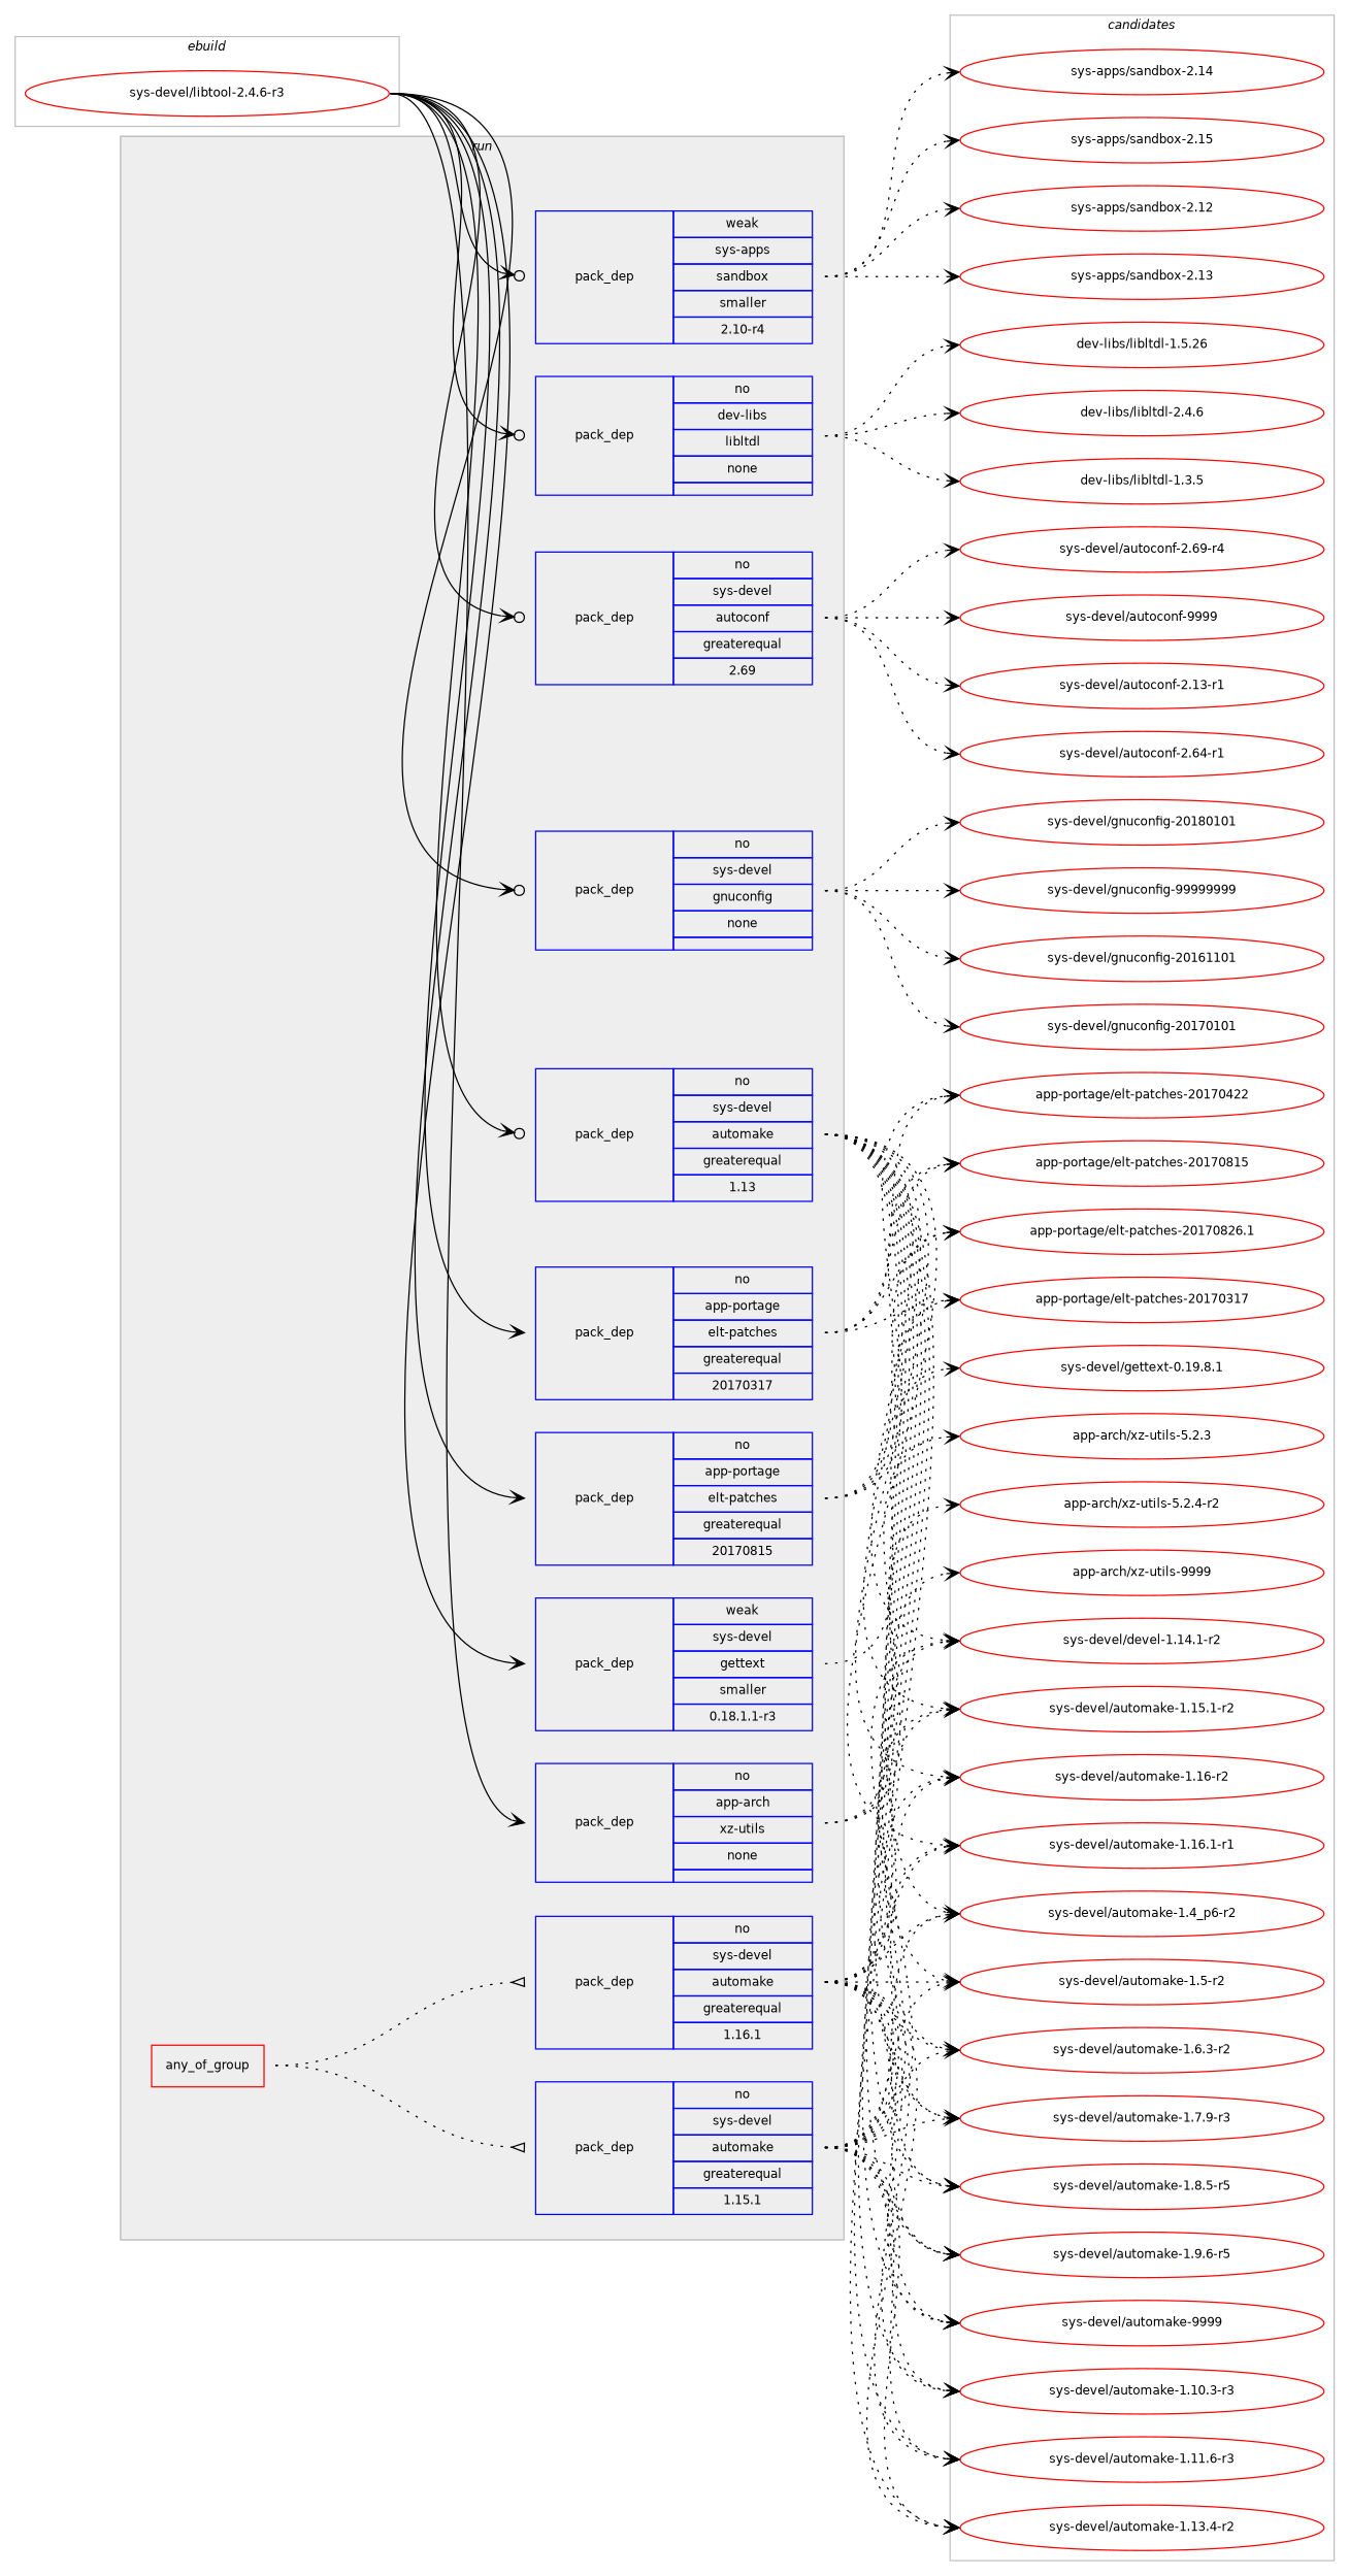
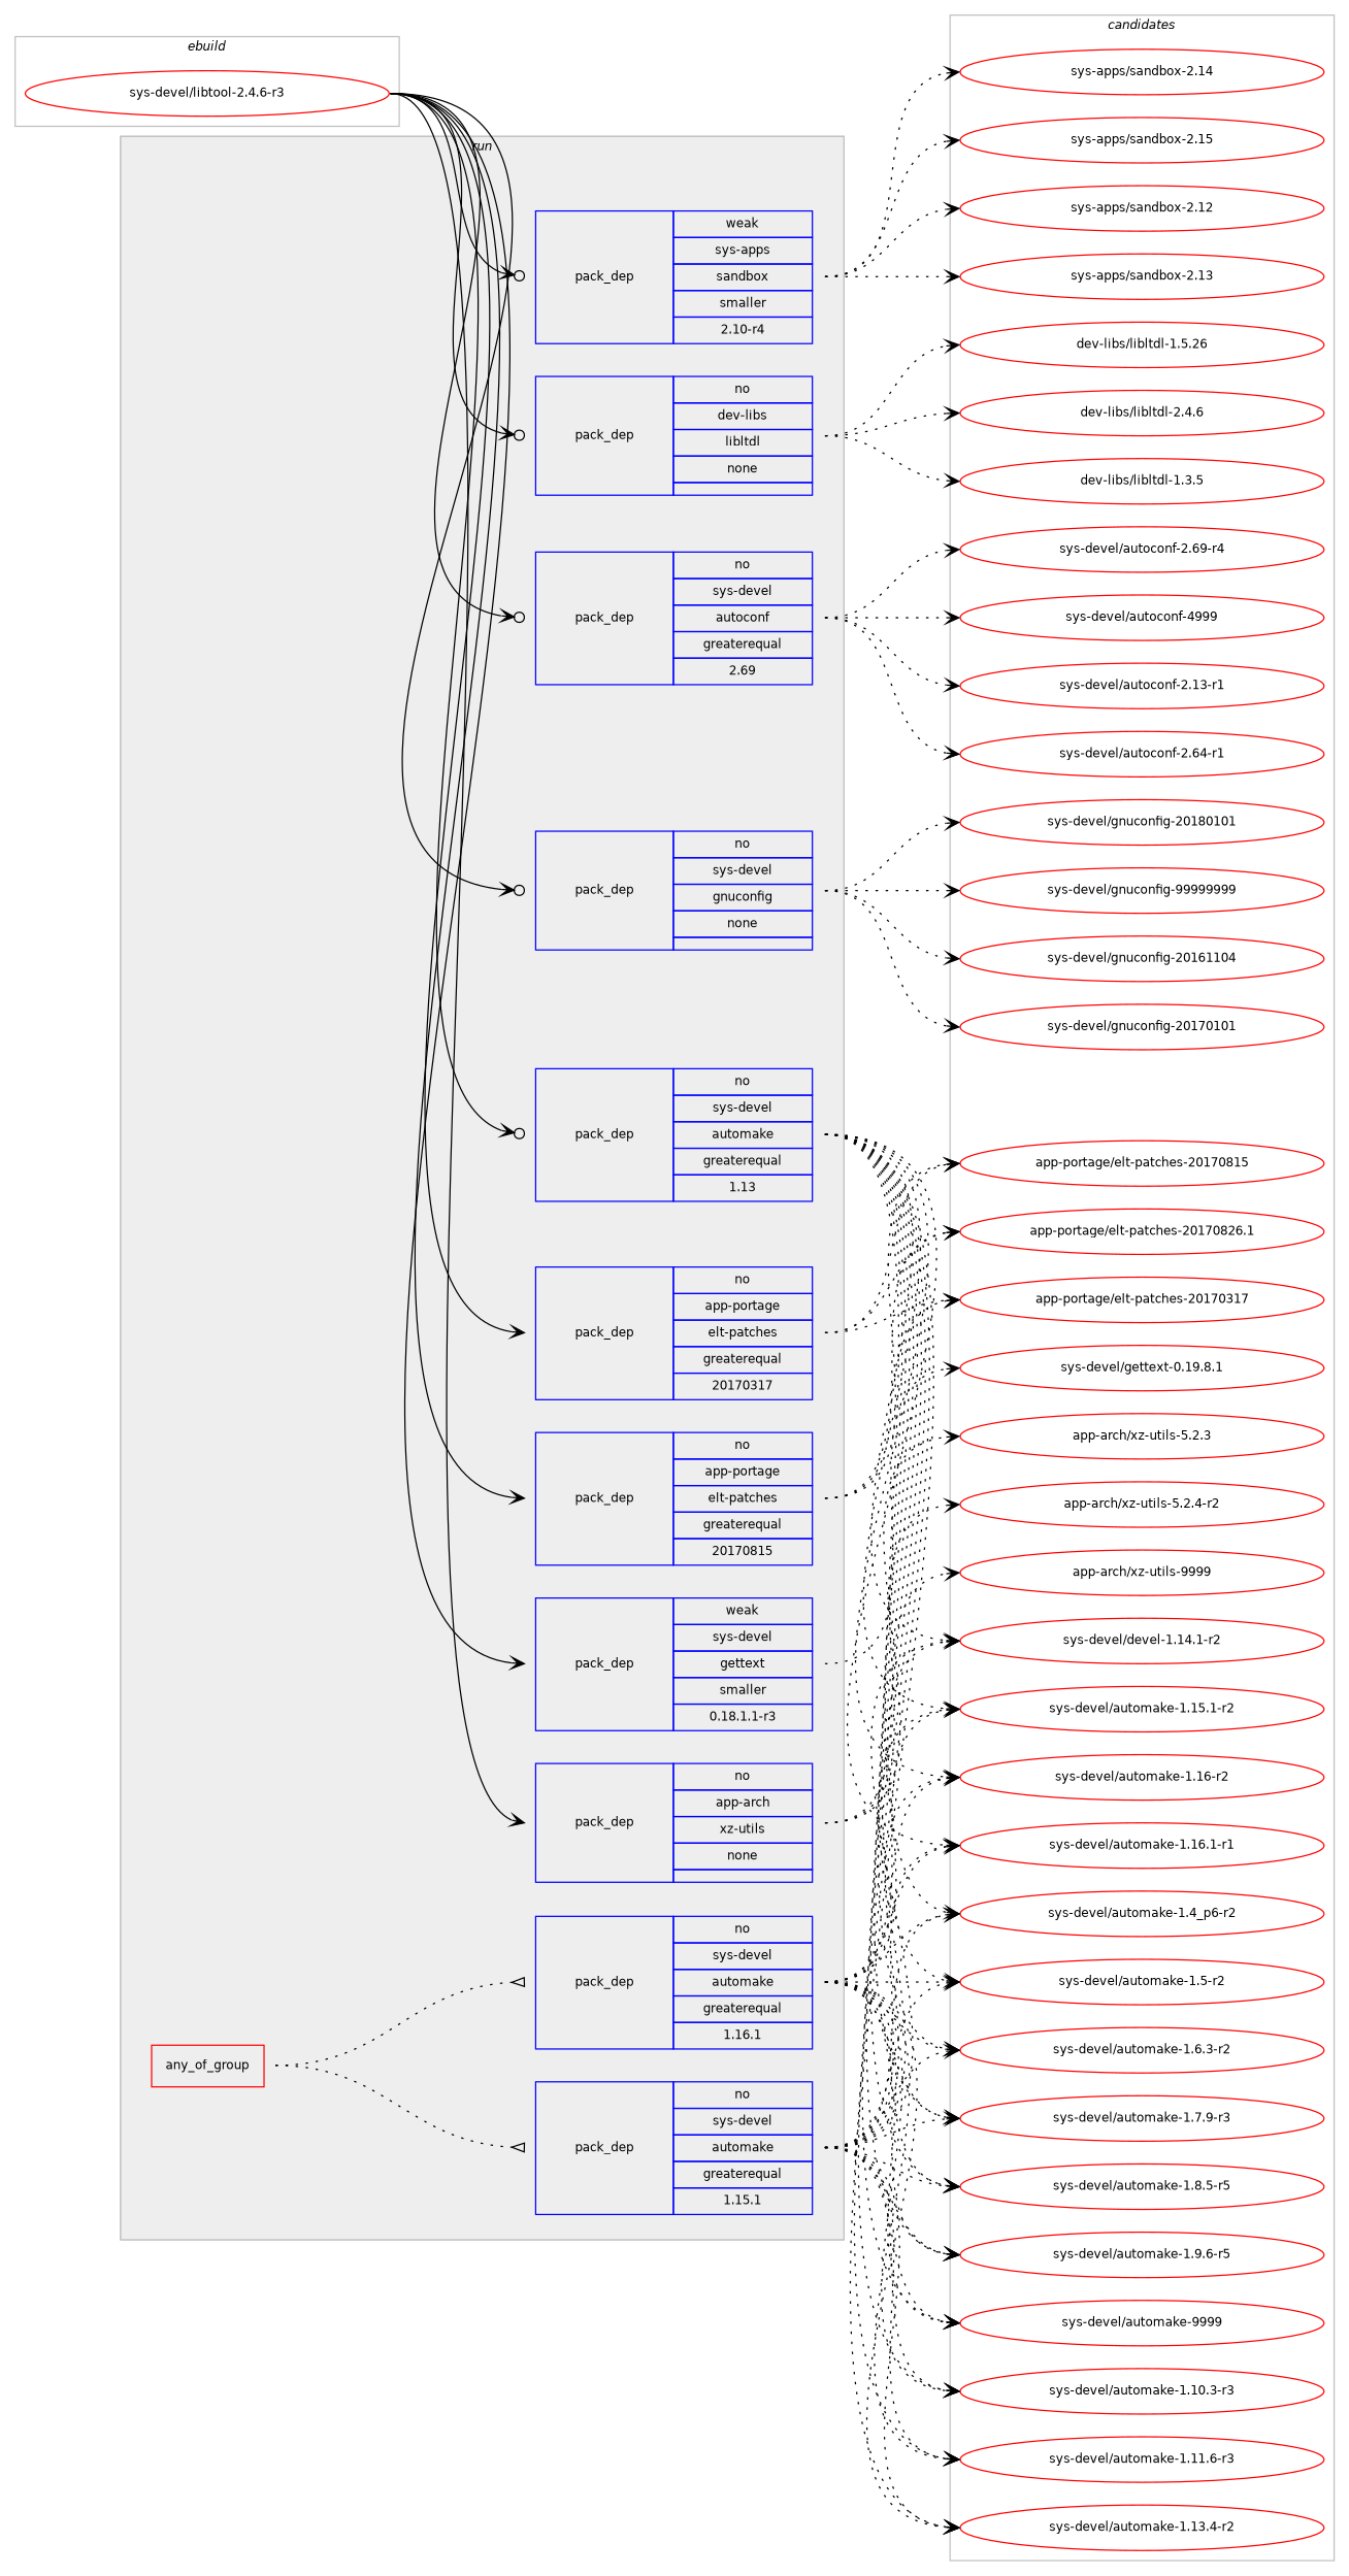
  digraph {
    compound=true
    concentrate=true
    fontname=Helvetica
    fontsize=10
    newrank=true
    rankdir=LR
    ranksep=1.5
    node [color=red fontname=Helvetica fontsize=10]
    edge [arrowhead=vee headport=w style=dotted tailport=e weight=100]
    n1 [label="sys-devel/libtool-2.4.6-r3" width=4]
    n2 [color=blue label=<<TABLE BORDER="0" CELLBORDER="1" CELLSPACING="0" CELLPADDING="4" WIDTH="220"><TR><TD ROWSPAN="6" CELLPADDING="30">pack_dep</TD></TR><TR><TD WIDTH="110">no</TD></TR><TR><TD>sys-devel</TD></TR><TR><TD>automake</TD></TR><TR><TD>greaterequal</TD></TR><TR><TD>1.16.1</TD></TR></TABLE>> shape=none]
    n3 [color=blue label=<<TABLE BORDER="0" CELLBORDER="1" CELLSPACING="0" CELLPADDING="4" WIDTH="220"><TR><TD ROWSPAN="6" CELLPADDING="30">pack_dep</TD></TR><TR><TD WIDTH="110">no</TD></TR><TR><TD>sys-devel</TD></TR><TR><TD>automake</TD></TR><TR><TD>greaterequal</TD></TR><TR><TD>1.15.1</TD></TR></TABLE>> shape=none]
    n4 [label=<<TABLE BORDER="0" CELLBORDER="1" CELLSPACING="0" CELLPADDING="4"><TR><TD CELLPADDING="10">any_of_group</TD></TR></TABLE>> shape=none]
    n5 [color=blue label=<<TABLE BORDER="0" CELLBORDER="1" CELLSPACING="0" CELLPADDING="4" WIDTH="220"><TR><TD ROWSPAN="6" CELLPADDING="30">pack_dep</TD></TR><TR><TD WIDTH="110">no</TD></TR><TR><TD>app-arch</TD></TR><TR><TD>xz-utils</TD></TR><TR><TD>none</TD></TR><TR><TD></TD></TR></TABLE>> shape=none]
    n6 [color=blue label=<<TABLE BORDER="0" CELLBORDER="1" CELLSPACING="0" CELLPADDING="4" WIDTH="220"><TR><TD ROWSPAN="6" CELLPADDING="30">pack_dep</TD></TR><TR><TD WIDTH="110">no</TD></TR><TR><TD>app-portage</TD></TR><TR><TD>elt-patches</TD></TR><TR><TD>greaterequal</TD></TR><TR><TD>20170317</TD></TR></TABLE>> shape=none]
    n7 [color=blue label=<<TABLE BORDER="0" CELLBORDER="1" CELLSPACING="0" CELLPADDING="4" WIDTH="220"><TR><TD ROWSPAN="6" CELLPADDING="30">pack_dep</TD></TR><TR><TD WIDTH="110">no</TD></TR><TR><TD>app-portage</TD></TR><TR><TD>elt-patches</TD></TR><TR><TD>greaterequal</TD></TR><TR><TD>20170815</TD></TR></TABLE>> shape=none]
    n8 [color=blue label=<<TABLE BORDER="0" CELLBORDER="1" CELLSPACING="0" CELLPADDING="4" WIDTH="220"><TR><TD ROWSPAN="6" CELLPADDING="30">pack_dep</TD></TR><TR><TD WIDTH="110">weak</TD></TR><TR><TD>sys-devel</TD></TR><TR><TD>gettext</TD></TR><TR><TD>smaller</TD></TR><TR><TD>0.18.1.1-r3</TD></TR></TABLE>> shape=none]
    n9 [color=blue label=<<TABLE BORDER="0" CELLBORDER="1" CELLSPACING="0" CELLPADDING="4" WIDTH="220"><TR><TD ROWSPAN="6" CELLPADDING="30">pack_dep</TD></TR><TR><TD WIDTH="110">no</TD></TR><TR><TD>dev-libs</TD></TR><TR><TD>libltdl</TD></TR><TR><TD>none</TD></TR><TR><TD></TD></TR></TABLE>> shape=none]
    n10 [color=blue label=<<TABLE BORDER="0" CELLBORDER="1" CELLSPACING="0" CELLPADDING="4" WIDTH="220"><TR><TD ROWSPAN="6" CELLPADDING="30">pack_dep</TD></TR><TR><TD WIDTH="110">no</TD></TR><TR><TD>sys-devel</TD></TR><TR><TD>autoconf</TD></TR><TR><TD>greaterequal</TD></TR><TR><TD>2.69</TD></TR></TABLE>> shape=none]
    n11 [color=blue label=<<TABLE BORDER="0" CELLBORDER="1" CELLSPACING="0" CELLPADDING="4" WIDTH="220"><TR><TD ROWSPAN="6" CELLPADDING="30">pack_dep</TD></TR><TR><TD WIDTH="110">no</TD></TR><TR><TD>sys-devel</TD></TR><TR><TD>automake</TD></TR><TR><TD>greaterequal</TD></TR><TR><TD>1.13</TD></TR></TABLE>> shape=none]
    n12 [color=blue label=<<TABLE BORDER="0" CELLBORDER="1" CELLSPACING="0" CELLPADDING="4" WIDTH="220"><TR><TD ROWSPAN="6" CELLPADDING="30">pack_dep</TD></TR><TR><TD WIDTH="110">no</TD></TR><TR><TD>sys-devel</TD></TR><TR><TD>gnuconfig</TD></TR><TR><TD>none</TD></TR><TR><TD></TD></TR></TABLE>> shape=none]
    n13 [color=blue label=<<TABLE BORDER="0" CELLBORDER="1" CELLSPACING="0" CELLPADDING="4" WIDTH="220"><TR><TD ROWSPAN="6" CELLPADDING="30">pack_dep</TD></TR><TR><TD WIDTH="110">weak</TD></TR><TR><TD>sys-apps</TD></TR><TR><TD>sandbox</TD></TR><TR><TD>smaller</TD></TR><TR><TD>2.10-r4</TD></TR></TABLE>> shape=none]
    n14 [label="sys-devel/automake-1.10.3-r3" width=4]
    n15 [label="sys-devel/automake-1.11.6-r3" width=4]
    n16 [label="sys-devel/automake-1.13.4-r2" width=4]
    n17 [label="sys-devel/devel-1.14.1-r2" width=4]
    n18 [label="sys-devel/automake-1.15.1-r2" width=4]
    n19 [label="sys-devel/automake-1.16-r2" width=4]
    n20 [label="sys-devel/automake-1.16.1-r1" width=4]
    n21 [label="sys-devel/automake-1.4_p6-r2" width=4]
    n22 [label="sys-devel/automake-1.5-r2" width=4]
    n23 [label="sys-devel/automake-1.6.3-r2" width=4]
    n24 [label="sys-devel/automake-1.7.9-r3" width=4]
    n25 [label="sys-devel/automake-1.8.5-r5" width=4]
    n26 [label="sys-devel/automake-1.9.6-r5" width=4]
    n27 [label="sys-devel/automake-9999" width=4]
    n28 [label="app-arch/xz-utils-5.2.3" width=4]
    n29 [label="app-arch/xz-utils-5.2.4-r2" width=4]
    n30 [label="app-arch/xz-utils-9999" width=4]
    n31 [label="app-portage/elt-patches-20170317" width=4]
-   n32 [label="app-portage/elt-patches-20170422" width=4]
    n33 [label="app-portage/elt-patches-20170815" width=4]
    n34 [label="app-portage/elt-patches-20170826.1" width=4]
    n35 [label="sys-devel/gettext-0.19.8.1" width=4]
    n36 [label="dev-libs/libltdl-1.3.5" width=4]
    n37 [label="dev-libs/libltdl-1.5.26" width=4]
    n38 [label="dev-libs/libltdl-2.4.6" width=4]
    n39 [label="sys-devel/autoconf-2.13-r1" width=4]
    n40 [label="sys-devel/autoconf-2.64-r1" width=4]
    n41 [label="sys-devel/autoconf-2.69-r4" width=4]
-   n42 [label="sys-devel/autoconf-9999" width=4]
-   n43 [label="sys-devel/gnuconfig-20161101" width=4]
+   n42 [label="sys-devel/autoconf-4999" width=4]
+   n43 [label="sys-devel/gnuconfig-20161104" width=4]
    n44 [label="sys-devel/gnuconfig-20170101" width=4]
    n45 [label="sys-devel/gnuconfig-20180101" width=4]
    n46 [label="sys-devel/gnuconfig-99999999" width=4]
    n47 [label="sys-apps/sandbox-2.12" width=4]
    n48 [label="sys-apps/sandbox-2.13" width=4]
    n49 [label="sys-apps/sandbox-2.14" width=4]
    n50 [label="sys-apps/sandbox-2.15" width=4]
    subgraph cluster_1 {
      color=gray
      label=<<i>ebuild</i>>
      rank=same
      n1
    }
    subgraph cluster_2 {
      color=gray
      label=<<i>dependencies</i>>
      subgraph cluster_3 {
        color=gray
        fillcolor="#eeeeee"
        label=<<i>compile</i>>
        style=filled
        subgraph sub_4 {
          color=gray
          fillcolor="#eeeeee"
          label=<<i>compile</i>>
          style=filled
          n4
          subgraph sub_5 {
            color=gray
            fillcolor="#eeeeee"
            label=<<i>compile</i>>
            style=filled
            n2
          }
          subgraph sub_6 {
            color=gray
            fillcolor="#eeeeee"
            label=<<i>compile</i>>
            style=filled
            n3
          }
        }
        subgraph sub_7 {
          color=gray
          fillcolor="#eeeeee"
          label=<<i>compile</i>>
          style=filled
          n5
        }
        subgraph sub_8 {
          color=gray
          fillcolor="#eeeeee"
          label=<<i>compile</i>>
          style=filled
          n6
        }
        subgraph sub_9 {
          color=gray
          fillcolor="#eeeeee"
          label=<<i>compile</i>>
          style=filled
          n7
        }
        subgraph sub_10 {
          color=gray
          fillcolor="#eeeeee"
          label=<<i>compile</i>>
          style=filled
          n8
        }
      }
      subgraph cluster_11 {
        color=gray
        fillcolor="#eeeeee"
        label=<<i>compile and run</i>>
        style=filled
        subgraph sub_12 {
          color=gray
          fillcolor="#eeeeee"
          label=<<i>compile and run</i>>
          style=filled
          n9
        }
        subgraph sub_13 {
          color=gray
          fillcolor="#eeeeee"
          label=<<i>compile and run</i>>
          style=filled
          n10
        }
        subgraph sub_14 {
          color=gray
          fillcolor="#eeeeee"
          label=<<i>compile and run</i>>
          style=filled
          n11
        }
        subgraph sub_15 {
          color=gray
          fillcolor="#eeeeee"
          label=<<i>compile and run</i>>
          style=filled
          n12
        }
        subgraph sub_16 {
          color=gray
          fillcolor="#eeeeee"
          label=<<i>compile and run</i>>
          style=filled
          n13
        }
      }
      subgraph cluster_17 {
        color=gray
        fillcolor="#eeeeee"
        label=<<i>run</i>>
        style=filled
      }
    }
    subgraph cluster_18 {
      color=gray
      label=<<i>candidates</i>>
      rank=same
      subgraph sub_19 {
        color=black
        label=<<i>candidates</i>>
        nodesep=1
        rank=same
        n14
        n15
        n16
        n17
        n18
        n19
        n20
        n21
        n22
        n23
        n24
        n25
        n26
        n27
      }
      subgraph sub_20 {
        color=black
        label=<<i>candidates</i>>
        nodesep=1
        rank=same
        n14
        n15
        n16
        n17
        n18
        n19
        n20
        n21
        n22
        n23
        n24
        n25
        n26
        n27
      }
      subgraph sub_21 {
        color=black
        label=<<i>candidates</i>>
        nodesep=1
        rank=same
        n28
        n29
        n30
      }
      subgraph sub_22 {
        color=black
        label=<<i>candidates</i>>
        nodesep=1
        rank=same
        n31
-       n32
        n33
        n34
      }
      subgraph sub_23 {
        color=black
        label=<<i>candidates</i>>
        nodesep=1
        rank=same
        n31
-       n32
        n33
        n34
      }
      subgraph sub_24 {
        color=black
        label=<<i>candidates</i>>
        nodesep=1
        rank=same
        n35
      }
      subgraph sub_25 {
        color=black
        label=<<i>candidates</i>>
        nodesep=1
        rank=same
        n36
        n37
        n38
      }
      subgraph sub_26 {
        color=black
        label=<<i>candidates</i>>
        nodesep=1
        rank=same
        n39
        n40
        n41
        n42
      }
      subgraph sub_27 {
        color=black
        label=<<i>candidates</i>>
        nodesep=1
        rank=same
        n14
        n15
        n16
        n17
        n18
        n19
        n20
        n21
        n22
        n23
        n24
        n25
        n26
        n27
      }
      subgraph sub_28 {
        color=black
        label=<<i>candidates</i>>
        nodesep=1
        rank=same
        n43
        n44
        n45
        n46
      }
      subgraph sub_29 {
        color=black
        label=<<i>candidates</i>>
        nodesep=1
        rank=same
        n47
        n48
        n49
        n50
      }
    }
    n1 -> n5 [style=solid weight=20]
    n1 -> n6 [style=solid weight=20]
    n1 -> n7 [style=solid weight=20]
    n1 -> n8 [style=solid weight=20]
    n1 -> n9 [arrowhead=odotvee style=solid weight=20]
    n1 -> n10 [arrowhead=odotvee style=solid weight=20]
    n1 -> n11 [arrowhead=odotvee style=solid weight=20]
    n1 -> n12 [arrowhead=odotvee style=solid weight=20]
    n1 -> n13 [arrowhead=odotvee style=solid weight=20]
    n2 -> n14
    n2 -> n15
    n2 -> n16
    n2 -> n17
    n2 -> n18
    n2 -> n19
    n2 -> n20
    n2 -> n21
    n2 -> n22
    n2 -> n23
    n2 -> n24
    n2 -> n25
    n2 -> n26
    n2 -> n27
    n3 -> n14
    n3 -> n15
    n3 -> n16
    n3 -> n17
    n3 -> n18
    n3 -> n19
    n3 -> n20
    n3 -> n21
    n3 -> n22
    n3 -> n23
    n3 -> n24
    n3 -> n25
    n3 -> n26
    n3 -> n27
    n4 -> n2 [arrowhead=oinv weight=20]
    n4 -> n3 [arrowhead=oinv weight=20]
    n5 -> n28
    n5 -> n29
    n5 -> n30
    n6 -> n31
-   n6 -> n32
    n6 -> n33
    n6 -> n34
    n7 -> n31
-   n7 -> n32
    n7 -> n33
    n7 -> n34
    n8 -> n35
    n9 -> n36
    n9 -> n37
    n9 -> n38
    n10 -> n39
    n10 -> n40
    n10 -> n41
    n10 -> n42
    n11 -> n14
    n11 -> n15
    n11 -> n16
    n11 -> n17
    n11 -> n18
    n11 -> n19
    n11 -> n20
    n11 -> n21
    n11 -> n22
    n11 -> n23
    n11 -> n24
    n11 -> n25
    n11 -> n26
    n11 -> n27
    n12 -> n43
    n12 -> n44
    n12 -> n45
    n12 -> n46
    n13 -> n47
    n13 -> n48
    n13 -> n49
    n13 -> n50
  }
